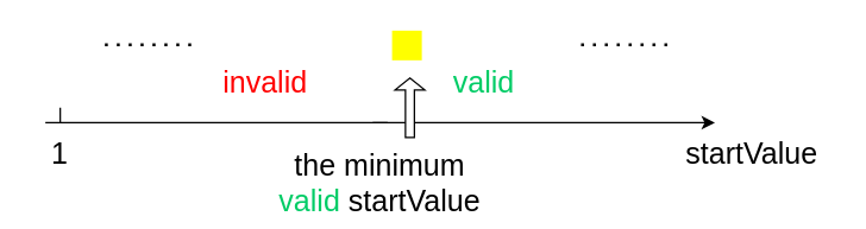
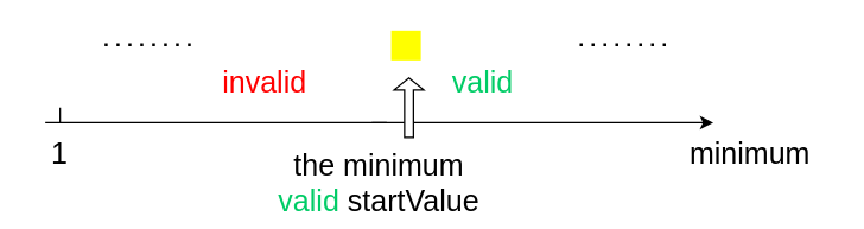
  <mxCell id="0" />
  <mxCell id="1" parent="0" />
  <mxCell id="2" value="" style="endArrow=classic;html=1;fontColor=#FF0000;rounded=0;jumpStyle=none;startArrow=none;" parent="1" edge="1"><mxGeometry width="50" height="50" relative="1" as="geometry"><mxPoint x="250" y="82" as="sourcePoint" /><mxPoint x="480" y="82" as="targetPoint" /></mxGeometry></mxCell>
  <mxCell id="3" value="" style="shape=image;html=1;verticalAlign=top;verticalLabelPosition=bottom;labelBackgroundColor=#ffffff;imageAspect=0;aspect=fixed;image=https://cdn1.iconfinder.com/data/icons/silk2/cross.png;sketch=0;fontColor=#FF0000;" parent="1" vertex="1"><mxGeometry x="140" y="22" width="16" height="16" as="geometry" /></mxCell>
  <mxCell id="4" value="" style="shape=image;html=1;verticalAlign=top;verticalLabelPosition=bottom;labelBackgroundColor=#ffffff;imageAspect=0;aspect=fixed;image=https://cdn1.iconfinder.com/data/icons/silk2/cross.png;sketch=0;fontColor=#FF0000;" parent="1" vertex="1"><mxGeometry x="170" y="22" width="16" height="16" as="geometry" /></mxCell>
  <mxCell id="5" value="" style="shape=image;html=1;verticalAlign=top;verticalLabelPosition=bottom;labelBackgroundColor=#ffffff;imageAspect=0;aspect=fixed;image=https://cdn1.iconfinder.com/data/icons/silk2/cross.png;sketch=0;fontColor=#FF0000;" parent="1" vertex="1"><mxGeometry x="200" y="22" width="16" height="16" as="geometry" /></mxCell>
  <mxCell id="6" value="" style="shape=image;html=1;verticalAlign=top;verticalLabelPosition=bottom;labelBackgroundColor=#ffffff;imageAspect=0;aspect=fixed;image=https://cdn1.iconfinder.com/data/icons/silk2/cross.png;sketch=0;fontColor=#FF0000;" parent="1" vertex="1"><mxGeometry x="230" y="22" width="16" height="16" as="geometry" /></mxCell>
  <mxCell id="7" value="" style="shape=image;html=1;verticalAlign=top;verticalLabelPosition=bottom;labelBackgroundColor=#ffffff;imageAspect=0;aspect=fixed;image=https://cdn3.iconfinder.com/data/icons/flat-actions-icons-9/512/Tick_Mark-128.png;sketch=0;fontColor=#FF0000;imageBackground=#FFFF00;" parent="1" vertex="1"><mxGeometry x="263" y="20" width="20" height="20" as="geometry" /></mxCell>
  <mxCell id="8" value="" style="shape=image;html=1;verticalAlign=top;verticalLabelPosition=bottom;labelBackgroundColor=#ffffff;imageAspect=0;aspect=fixed;image=https://cdn3.iconfinder.com/data/icons/flat-actions-icons-9/512/Tick_Mark-128.png;sketch=0;fontColor=#FF0000;" parent="1" vertex="1"><mxGeometry x="293" y="20" width="20" height="20" as="geometry" /></mxCell>
  <mxCell id="9" value="" style="shape=image;html=1;verticalAlign=top;verticalLabelPosition=bottom;labelBackgroundColor=#ffffff;imageAspect=0;aspect=fixed;image=https://cdn3.iconfinder.com/data/icons/flat-actions-icons-9/512/Tick_Mark-128.png;sketch=0;fontColor=#FF0000;" parent="1" vertex="1"><mxGeometry x="323" y="20" width="20" height="20" as="geometry" /></mxCell>
  <mxCell id="10" value="" style="shape=image;html=1;verticalAlign=top;verticalLabelPosition=bottom;labelBackgroundColor=#ffffff;imageAspect=0;aspect=fixed;image=https://cdn3.iconfinder.com/data/icons/flat-actions-icons-9/512/Tick_Mark-128.png;sketch=0;fontColor=#FF0000;" parent="1" vertex="1"><mxGeometry x="353" y="20" width="20" height="20" as="geometry" /></mxCell>
  <mxCell id="11" value="" style="endArrow=none;dashed=1;html=1;dashPattern=1 3;strokeWidth=2;fontColor=#FF0000;" parent="1" edge="1"><mxGeometry width="50" height="50" relative="1" as="geometry"><mxPoint x="390" y="29.5" as="sourcePoint" /><mxPoint x="450" y="29.5" as="targetPoint" /></mxGeometry></mxCell>
  <mxCell id="12" value="" style="endArrow=none;dashed=1;html=1;dashPattern=1 3;strokeWidth=2;fontColor=#FF0000;" parent="1" edge="1"><mxGeometry width="50" height="50" relative="1" as="geometry"><mxPoint x="70" y="29.5" as="sourcePoint" /><mxPoint x="130" y="29.5" as="targetPoint" /></mxGeometry></mxCell>
- <mxCell id="13" value="&lt;font color=&quot;#000000&quot; style=&quot;font-size: 20px&quot;&gt;startValue&lt;/font&gt;" style="text;html=1;strokeColor=none;fillColor=none;align=center;verticalAlign=middle;whiteSpace=wrap;rounded=0;sketch=0;fontColor=#FF0000;" parent="1" vertex="1"><mxGeometry x="450" y="92" width="110" height="20" as="geometry" /></mxCell>
+ <mxCell id="13" value="&lt;font color=&quot;#000000&quot; style=&quot;font-size: 20px&quot;&gt;minimum&lt;/font&gt;" style="text;html=1;strokeColor=none;fillColor=none;align=center;verticalAlign=middle;whiteSpace=wrap;rounded=0;sketch=0;fontColor=#FF0000;" parent="1" vertex="1"><mxGeometry x="450" y="92" width="110" height="20" as="geometry" /></mxCell>
  <mxCell id="14" value="" style="endArrow=none;html=1;fontColor=#FF0000;" parent="1" edge="1"><mxGeometry width="50" height="50" relative="1" as="geometry"><mxPoint x="40" y="82" as="sourcePoint" /><mxPoint x="40" y="72" as="targetPoint" /></mxGeometry></mxCell>
  <mxCell id="15" value="&lt;font color=&quot;#000000&quot; style=&quot;font-size: 20px&quot;&gt;1&lt;/font&gt;" style="text;html=1;strokeColor=none;fillColor=none;align=center;verticalAlign=middle;whiteSpace=wrap;rounded=0;sketch=0;fontColor=#FF0000;" parent="1" vertex="1"><mxGeometry x="20" y="92" width="40" height="20" as="geometry" /></mxCell>
  <mxCell id="16" value="&lt;font style=&quot;font-size: 20px&quot;&gt;&lt;font color=&quot;#000000&quot;&gt;the minimum&lt;/font&gt;&lt;br&gt;&lt;font color=&quot;#00cc66&quot;&gt;valid&lt;/font&gt;&lt;/font&gt;&lt;font color=&quot;#000000&quot; style=&quot;font-size: 20px&quot;&gt; startValue&lt;/font&gt;" style="text;html=1;strokeColor=none;fillColor=none;align=center;verticalAlign=middle;whiteSpace=wrap;rounded=0;sketch=0;fontColor=#FF0000;" parent="1" vertex="1"><mxGeometry x="139" y="112" width="232" height="20" as="geometry" /></mxCell>
  <mxCell id="17" value="&lt;font style=&quot;font-size: 20px&quot;&gt;&lt;br&gt;invalid&lt;/font&gt;" style="text;html=1;strokeColor=none;fillColor=none;align=center;verticalAlign=middle;whiteSpace=wrap;rounded=0;sketch=0;fontColor=#FF0000;" vertex="1" parent="1"><mxGeometry x="63" y="32" width="230" height="20" as="geometry" /></mxCell>
  <mxCell id="18" value="&lt;font style=&quot;font-size: 20px&quot;&gt;&lt;br&gt;valid&lt;/font&gt;" style="text;html=1;strokeColor=none;fillColor=none;align=center;verticalAlign=middle;whiteSpace=wrap;rounded=0;sketch=0;fontColor=#00CC66;" vertex="1" parent="1"><mxGeometry x="210" y="32" width="230" height="20" as="geometry" /></mxCell>
  <mxCell id="19" value="" style="shape=singleArrow;direction=north;whiteSpace=wrap;html=1;labelBorderColor=#FF0000;fontSize=20;fontColor=#00CC66;align=center;labelBackgroundColor=#00CC66;" vertex="1" parent="1"><mxGeometry x="265" y="52" width="20" height="40" as="geometry" /></mxCell>
  <mxCell id="20" value="" style="endArrow=none;html=1;fontColor=#FF0000;rounded=0;jumpStyle=none;" edge="1" parent="1"><mxGeometry width="50" height="50" relative="1" as="geometry"><mxPoint x="30" y="82" as="sourcePoint" /><mxPoint x="260" y="82" as="targetPoint" /></mxGeometry></mxCell>
